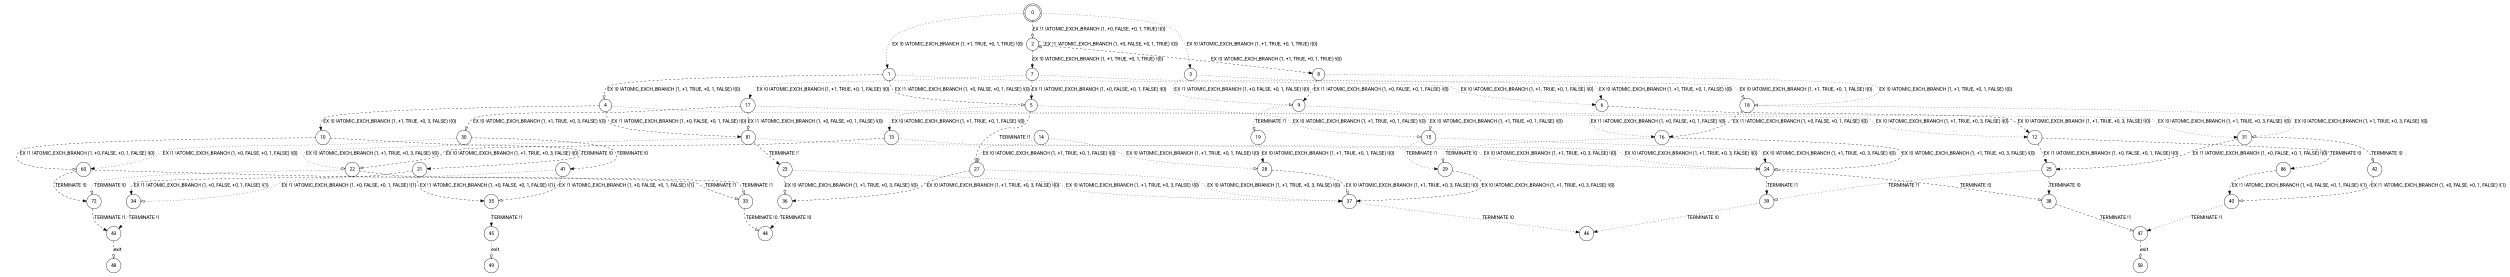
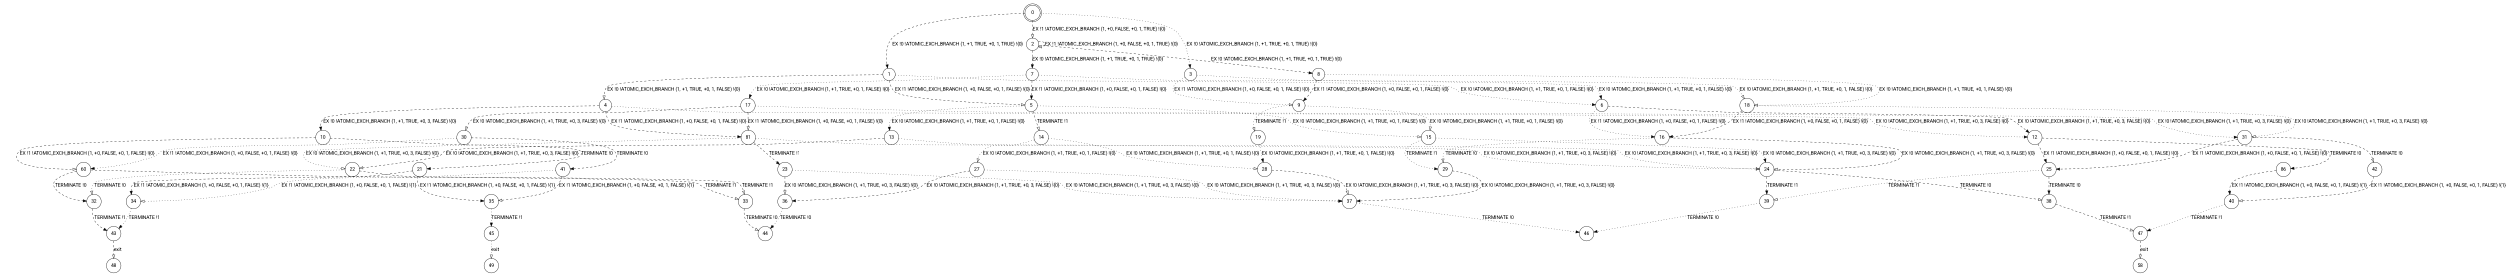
  digraph {
    fontname=Roboto
    node [fontname=Roboto shape=circle]
    edge [arrowhead=normal fontname=Roboto style=dashed]
    0 [peripheries=2]
    1
    2
    3
    4
    5
    6
    7
    8
    9
    10
    n12 [label=81]
    12
    13
    14
    15
    16
    17
    18
    19
    n21 [label=60]
    21
    22
    23
    24
    25
    n27 [label=86]
    27
    28
    29
    30
    31
-   32 [label=72]
+   32
    33
    34
    35
    36
    37
    38
    39
    40
    41
    42
    43
    44
    45
    46
    47
    48
    49
    n51 [label=58]
-   0 -> 1 [label="EX !0 !ATOMIC_EXCH_BRANCH (1, +1, TRUE, +0, 1, TRUE) !{0}" style=dotted]
+   0 -> 1 [label="EX !0 !ATOMIC_EXCH_BRANCH (1, +1, TRUE, +0, 1, TRUE) !{0}"]
    0 -> 2 [arrowhead=onormal label="EX !1 !ATOMIC_EXCH_BRANCH (1, +0, FALSE, +0, 1, TRUE) !{0}"]
    0 -> 3 [label="EX !0 !ATOMIC_EXCH_BRANCH (1, +1, TRUE, +0, 1, TRUE) !{0}" style=dotted]
    1 -> 4 [arrowhead=onormal label="EX !0 !ATOMIC_EXCH_BRANCH (1, +1, TRUE, +0, 1, FALSE) !{0}"]
    1 -> 5 [arrowhead=onormal label="EX !1 !ATOMIC_EXCH_BRANCH (1, +0, FALSE, +0, 1, FALSE) !{0}"]
    1 -> 6 [label="EX !0 !ATOMIC_EXCH_BRANCH (1, +1, TRUE, +0, 1, FALSE) !{0}" style=dotted]
    2 -> 2 [arrowhead=onormal label="EX !1 !ATOMIC_EXCH_BRANCH (1, +0, FALSE, +0, 1, TRUE) !{0}"]
    2 -> 7 [label="EX !0 !ATOMIC_EXCH_BRANCH (1, +1, TRUE, +0, 1, TRUE) !{0}"]
    2 -> 8 [label="EX !0 !ATOMIC_EXCH_BRANCH (1, +1, TRUE, +0, 1, TRUE) !{0}"]
    3 -> 6 [label="EX !0 !ATOMIC_EXCH_BRANCH (1, +1, TRUE, +0, 1, FALSE) !{0}" style=dotted]
    3 -> 9 [arrowhead=onormal label="EX !1 !ATOMIC_EXCH_BRANCH (1, +0, FALSE, +0, 1, FALSE) !{0}" style=dotted]
    4 -> 10 [label="EX !0 !ATOMIC_EXCH_BRANCH (1, +1, TRUE, +0, 3, FALSE) !{0}"]
    4 -> n12 [label="EX !1 !ATOMIC_EXCH_BRANCH (1, +0, FALSE, +0, 1, FALSE) !{0}"]
    4 -> 12 [label="EX !0 !ATOMIC_EXCH_BRANCH (1, +1, TRUE, +0, 3, FALSE) !{0}" style=dotted]
    5 -> 13 [label="EX !0 !ATOMIC_EXCH_BRANCH (1, +1, TRUE, +0, 1, FALSE) !{0}" style=dotted]
-   5 -> 27 [arrowhead=onormal label="TERMINATE !1"]
+   5 -> 14 [arrowhead=onormal label="TERMINATE !1"]
    5 -> 15 [arrowhead=onormal label="EX !0 !ATOMIC_EXCH_BRANCH (1, +1, TRUE, +0, 1, FALSE) !{0}" style=dotted]
    6 -> 12 [label="EX !0 !ATOMIC_EXCH_BRANCH (1, +1, TRUE, +0, 3, FALSE) !{0}"]
    6 -> 16 [label="EX !1 !ATOMIC_EXCH_BRANCH (1, +0, FALSE, +0, 1, FALSE) !{0}" style=dotted]
    7 -> 5 [label="EX !1 !ATOMIC_EXCH_BRANCH (1, +0, FALSE, +0, 1, FALSE) !{0}"]
    7 -> 17 [label="EX !0 !ATOMIC_EXCH_BRANCH (1, +1, TRUE, +0, 1, FALSE) !{0}" style=dotted]
    7 -> 18 [arrowhead=onormal label="EX !0 !ATOMIC_EXCH_BRANCH (1, +1, TRUE, +0, 1, FALSE) !{0}" style=dotted]
    8 -> 9 [label="EX !1 !ATOMIC_EXCH_BRANCH (1, +0, FALSE, +0, 1, FALSE) !{0}"]
    8 -> 18 [arrowhead=onormal label="EX !0 !ATOMIC_EXCH_BRANCH (1, +1, TRUE, +0, 1, FALSE) !{0}" style=dotted]
    9 -> 15 [arrowhead=onormal label="EX !0 !ATOMIC_EXCH_BRANCH (1, +1, TRUE, +0, 1, FALSE) !{0}" style=dotted]
    9 -> 19 [arrowhead=onormal label="TERMINATE !1" style=dotted]
    10 -> n21 [arrowhead=onormal label="EX !1 !ATOMIC_EXCH_BRANCH (1, +0, FALSE, +0, 1, FALSE) !{0}"]
    10 -> 21 [label="TERMINATE !0"]
    n12 -> 22 [arrowhead=onormal label="EX !0 !ATOMIC_EXCH_BRANCH (1, +1, TRUE, +0, 3, FALSE) !{0}" style=dotted]
    n12 -> 23 [label="TERMINATE !1"]
    n12 -> 24 [arrowhead=onormal label="EX !0 !ATOMIC_EXCH_BRANCH (1, +1, TRUE, +0, 3, FALSE) !{0}" style=dotted]
    12 -> 25 [label="EX !1 !ATOMIC_EXCH_BRANCH (1, +0, FALSE, +0, 1, FALSE) !{0}"]
    12 -> n27 [label="TERMINATE !0"]
    13 -> 22 [arrowhead=onormal label="EX !0 !ATOMIC_EXCH_BRANCH (1, +1, TRUE, +0, 3, FALSE) !{0}"]
    13 -> 24 [arrowhead=onormal label="EX !0 !ATOMIC_EXCH_BRANCH (1, +1, TRUE, +0, 3, FALSE) !{0}" style=dotted]
    14 -> 27 [arrowhead=onormal label="EX !0 !ATOMIC_EXCH_BRANCH (1, +1, TRUE, +0, 1, FALSE) !{0}" style=dotted]
    14 -> 28 [arrowhead=onormal label="EX !0 !ATOMIC_EXCH_BRANCH (1, +1, TRUE, +0, 1, FALSE) !{0}" style=dotted]
    15 -> 24 [label="EX !0 !ATOMIC_EXCH_BRANCH (1, +1, TRUE, +0, 3, FALSE) !{0}" style=dotted]
    15 -> 29 [label="TERMINATE !1" style=dotted]
    16 -> 24 [arrowhead=onormal label="EX !0 !ATOMIC_EXCH_BRANCH (1, +1, TRUE, +0, 3, FALSE) !{0}"]
    16 -> 29 [arrowhead=onormal label="TERMINATE !0" style=dotted]
    17 -> n12 [arrowhead=onormal label="EX !1 !ATOMIC_EXCH_BRANCH (1, +0, FALSE, +0, 1, FALSE) !{0}"]
    17 -> 30 [arrowhead=onormal label="EX !0 !ATOMIC_EXCH_BRANCH (1, +1, TRUE, +0, 3, FALSE) !{0}"]
    17 -> 31 [label="EX !0 !ATOMIC_EXCH_BRANCH (1, +1, TRUE, +0, 3, FALSE) !{0}" style=dotted]
    18 -> 16 [label="EX !1 !ATOMIC_EXCH_BRANCH (1, +0, FALSE, +0, 1, FALSE) !{0}"]
    18 -> 31 [arrowhead=onormal label="EX !0 !ATOMIC_EXCH_BRANCH (1, +1, TRUE, +0, 3, FALSE) !{0}" style=dotted]
    19 -> 28 [label="EX !0 !ATOMIC_EXCH_BRANCH (1, +1, TRUE, +0, 1, FALSE) !{0}" style=dotted]
    n21 -> 32 [label="TERMINATE !0"]
    n21 -> 33 [arrowhead=onormal label="TERMINATE !1"]
    21 -> 34 [label="EX !1 !ATOMIC_EXCH_BRANCH (1, +0, FALSE, +0, 1, FALSE) !{1}"]
    21 -> 35 [label="EX !1 !ATOMIC_EXCH_BRANCH (1, +0, FALSE, +0, 1, FALSE) !{1}"]
    22 -> 32 [arrowhead=onormal label="TERMINATE !0" style=dotted]
    22 -> 33 [arrowhead=onormal label="TERMINATE !1"]
    23 -> 36 [arrowhead=onormal label="EX !0 !ATOMIC_EXCH_BRANCH (1, +1, TRUE, +0, 3, FALSE) !{0}"]
    23 -> 37 [label="EX !0 !ATOMIC_EXCH_BRANCH (1, +1, TRUE, +0, 3, FALSE) !{0}" style=dotted]
    24 -> 38 [arrowhead=onormal label="TERMINATE !0"]
    24 -> 39 [label="TERMINATE !1"]
    25 -> 38 [label="TERMINATE !0"]
    25 -> 39 [arrowhead=onormal label="TERMINATE !1" style=dotted]
    n27 -> 40 [label="EX !1 !ATOMIC_EXCH_BRANCH (1, +0, FALSE, +0, 1, FALSE) !{1}"]
    27 -> 36 [label="EX !0 !ATOMIC_EXCH_BRANCH (1, +1, TRUE, +0, 3, FALSE) !{0}"]
    27 -> 37 [arrowhead=onormal label="EX !0 !ATOMIC_EXCH_BRANCH (1, +1, TRUE, +0, 3, FALSE) !{0}" style=dotted]
    28 -> 37 [arrowhead=onormal label="EX !0 !ATOMIC_EXCH_BRANCH (1, +1, TRUE, +0, 3, FALSE) !{0}"]
    29 -> 37 [label="EX !0 !ATOMIC_EXCH_BRANCH (1, +1, TRUE, +0, 3, FALSE) !{0}"]
    30 -> n21 [label="EX !1 !ATOMIC_EXCH_BRANCH (1, +0, FALSE, +0, 1, FALSE) !{0}" style=dotted]
    30 -> 41 [label="TERMINATE !0"]
    31 -> 25 [label="EX !1 !ATOMIC_EXCH_BRANCH (1, +0, FALSE, +0, 1, FALSE) !{0}"]
    31 -> 42 [arrowhead=onormal label="TERMINATE !0"]
    32 -> 43 [label="TERMINATE !1"]
    33 -> 44 [arrowhead=onormal label="TERMINATE !0"]
    34 -> 43 [label="TERMINATE !1" style=dotted]
    35 -> 45 [label="TERMINATE !1" style=dotted]
    36 -> 44 [label="TERMINATE !0" style=dotted]
    37 -> 46 [label="TERMINATE !0" style=dotted]
    38 -> 47 [arrowhead=onormal label="TERMINATE !1"]
    39 -> 46 [label="TERMINATE !0" style=dotted]
    40 -> 47 [label="TERMINATE !1" style=dotted]
    41 -> 34 [arrowhead=onormal label="EX !1 !ATOMIC_EXCH_BRANCH (1, +0, FALSE, +0, 1, FALSE) !{1}" style=dotted]
    41 -> 35 [arrowhead=onormal label="EX !1 !ATOMIC_EXCH_BRANCH (1, +0, FALSE, +0, 1, FALSE) !{1}"]
    42 -> 40 [arrowhead=onormal label="EX !1 !ATOMIC_EXCH_BRANCH (1, +0, FALSE, +0, 1, FALSE) !{1}"]
    43 -> 48 [arrowhead=onormal label=exit]
    45 -> 49 [arrowhead=onormal label=exit style=dotted]
    47 -> n51 [arrowhead=onormal label=exit]
  }
